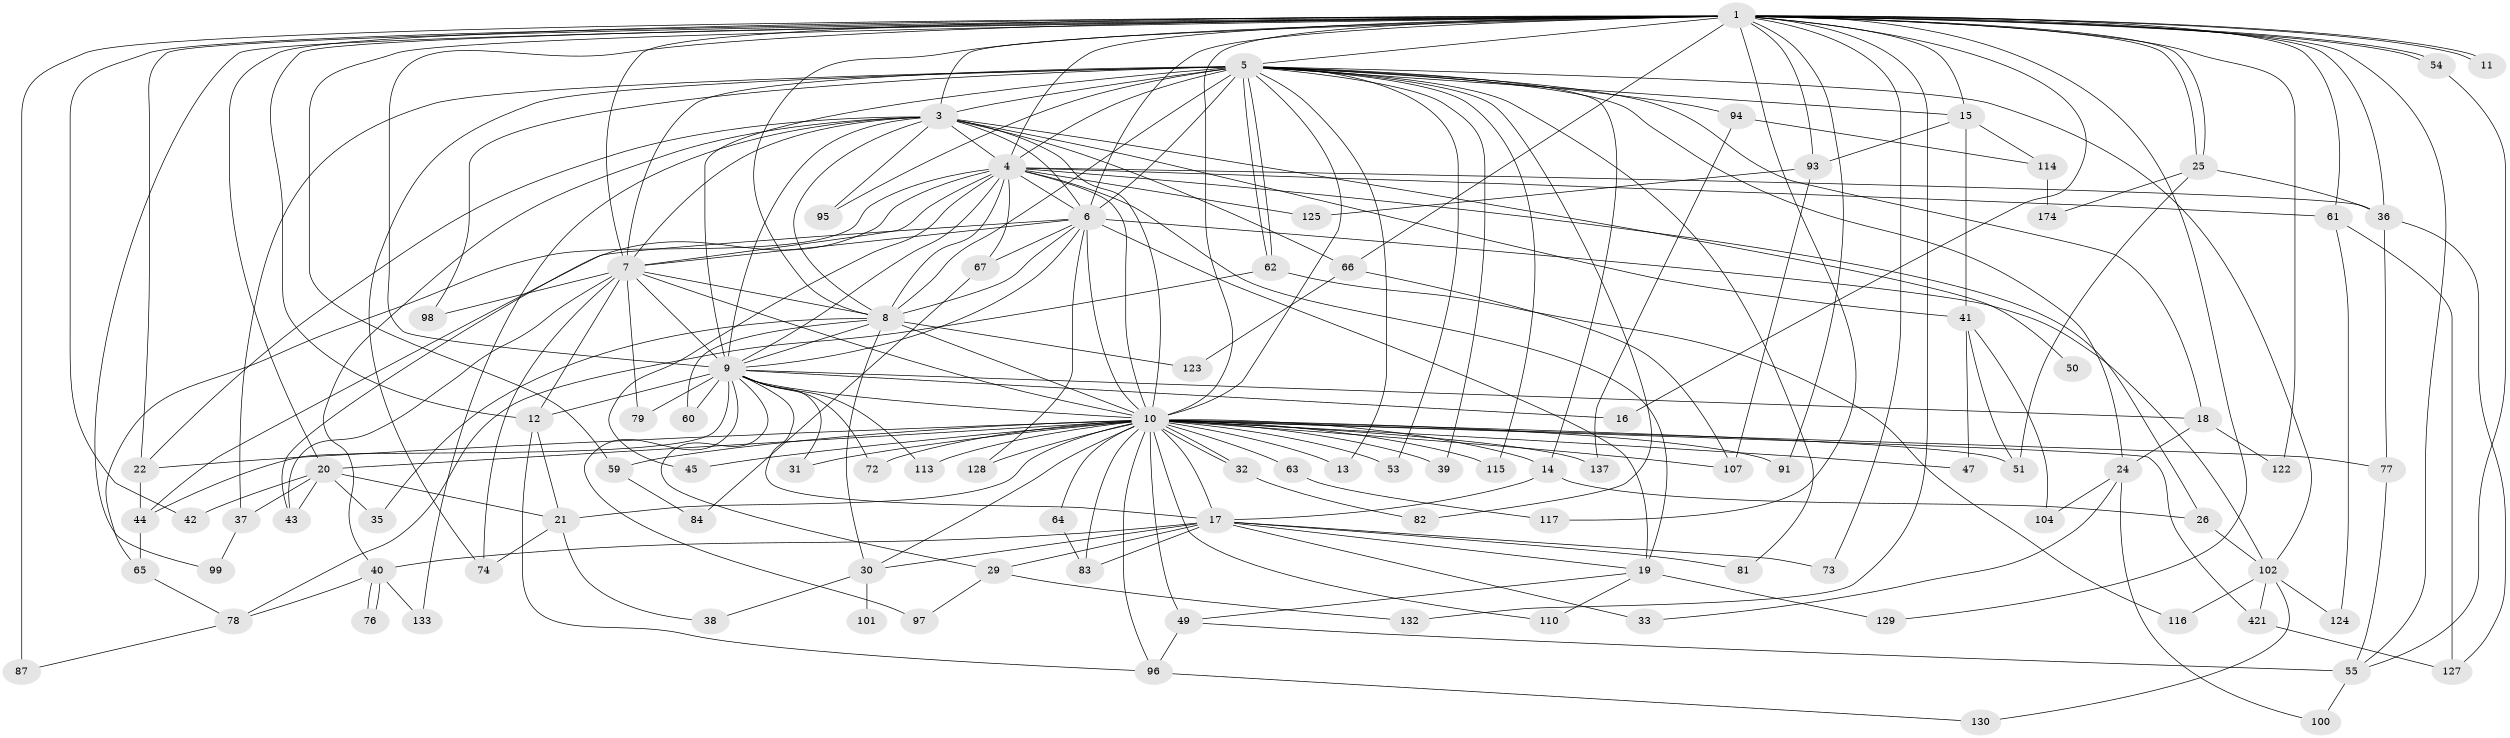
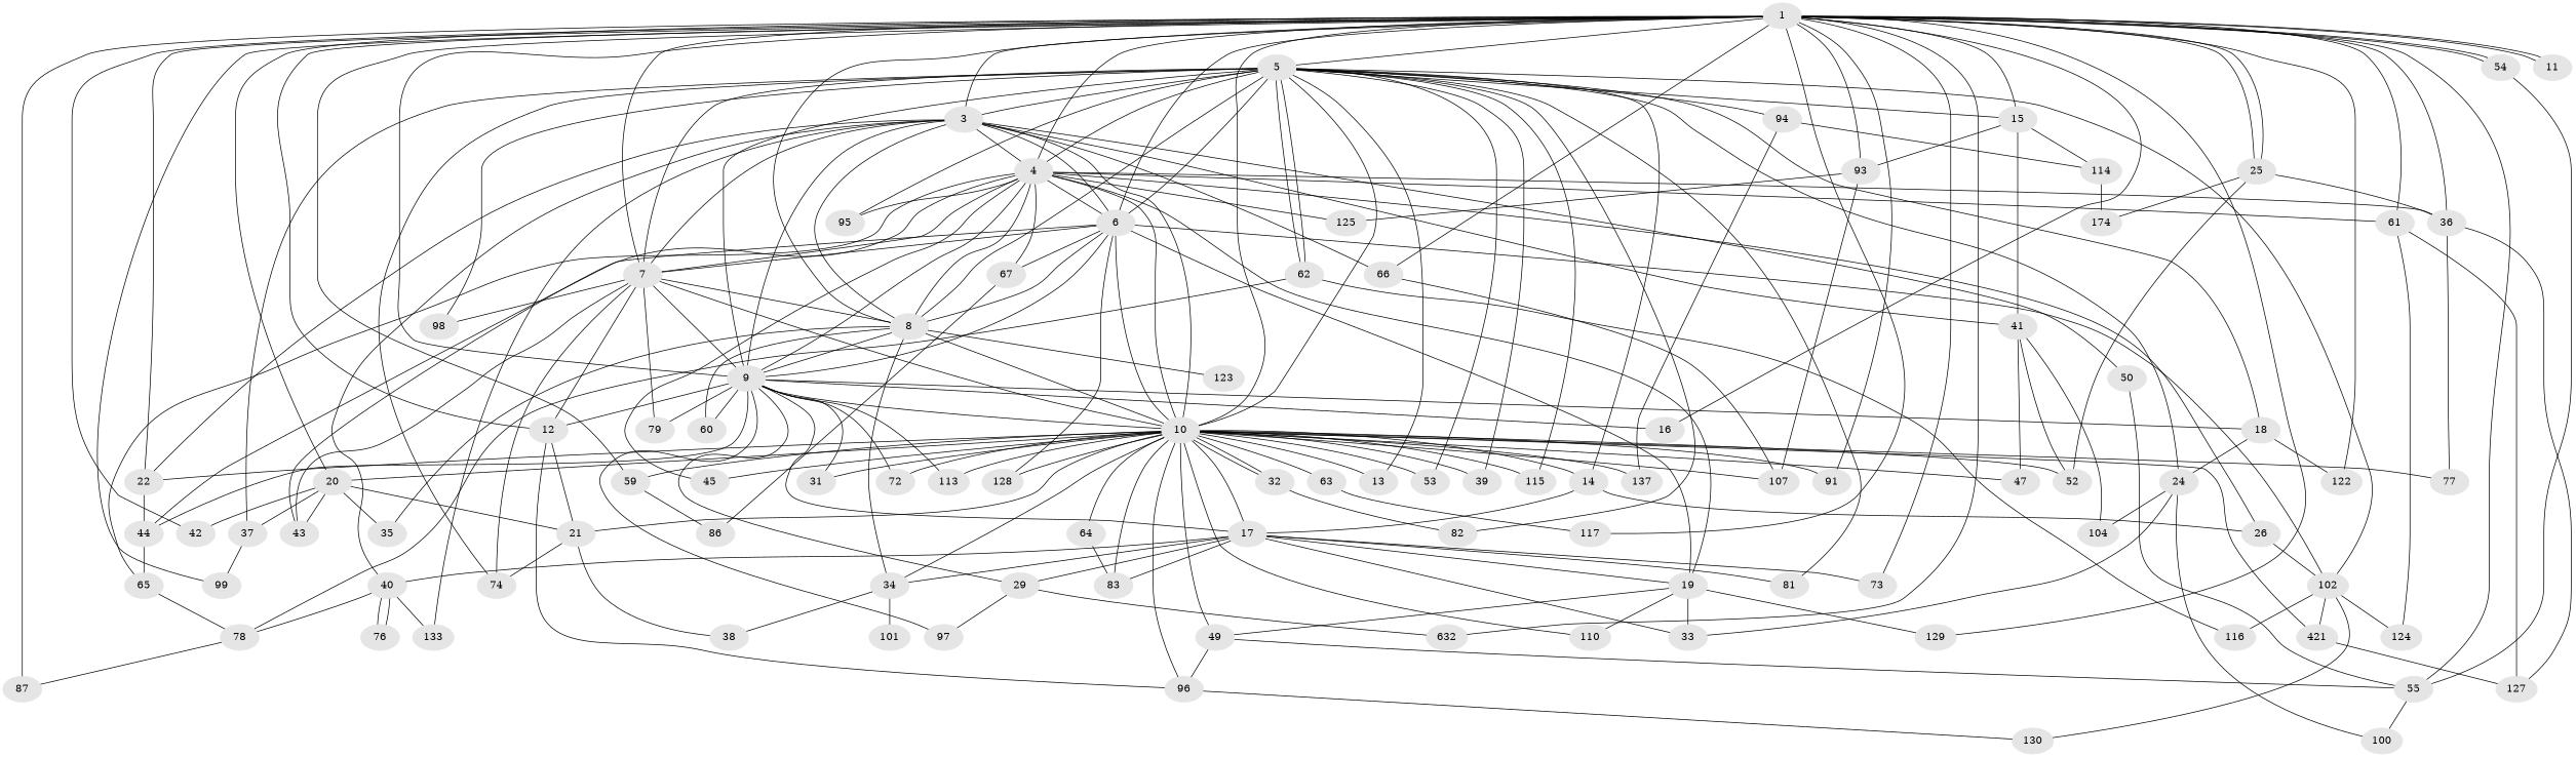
  graph {
    node [color=gray90 style=filled]
    1 [super="+136"]
    n2 [label=5 super="+5"]
    3 [super="+57"]
    4 [super="+81"]
    6 [super="+111"]
    7 [super="+39"]
    8 [super="+47"]
    9 [super="+108"]
    10 [super="+70"]
    11
    12 [super="+46"]
    15 [super="+30"]
    16
    20 [super="+90"]
    22 [super="+52"]
    25
    36 [super="+131"]
    42
    54
    55 [super="+75"]
    59
    61 [super="+103"]
    66
    73
    87
    91
    93
    99
    117
    122
    129
-   132
+   132 [label=632]
    13
    14
    18
    24
    37
    53
    62
    n40 [label=39]
    74 [super="+86"]
    82
    n43 [label=81]
    94 [super="+106"]
    95
    98
    102 [super="+112"]
    115
    40
    41 [super="+109"]
    50 [super="+88"]
    133
    19 [super="+27"]
    26
    43 [super="+68"]
    45
    65
    67
    125
    44 [super="+120"]
    128
    79
-   34 [super="+58" label=30]
+   34 [super="+58"]
    35
    60
    123
    17 [super="+28"]
    29
    31
    72
    97
    113
    21 [super="+89"]
    32
    n75 [label=47]
    49
-   51 [super="+118"]
+   51 [super="+118" label=52]
    63
    64
    77
    83
    96 [super="+105"]
    107 [super="+119"]
    110
    n85 [label=421]
    137
    114
    n88 [label=174]
    127
    100
-   84
+   84 [label=86]
    124
    33 [super="+80"]
    104
    78 [super="+126"]
    116
    130
    76
    101
    38
    1 -- n2 [weight=2]
    1 -- 3
    1 -- 4
    1 -- 6
    1 -- 7
    1 -- 8 [weight=2]
    1 -- 9
    1 -- 10
    1 -- 11
    1 -- 11
    1 -- 12
    1 -- 15 [weight=2]
    1 -- 16
    1 -- 20
    1 -- 22
    1 -- 25
    1 -- 25
    1 -- 36
    1 -- 42
    1 -- 54
    1 -- 54
    1 -- 55
    1 -- 59
    1 -- 61
    1 -- 66
    1 -- 73
    1 -- 87 [weight=2]
    1 -- 91
    1 -- 93
    1 -- 99
    1 -- 117
    1 -- 122
    1 -- 129
    1 -- 132
    n2 -- 3 [weight=2]
    n2 -- 4 [weight=2]
    n2 -- 6 [weight=2]
    n2 -- 7 [weight=2]
    n2 -- 8 [weight=2]
    n2 -- 9 [weight=2]
    n2 -- 10 [weight=2]
    n2 -- 15
    n2 -- 13
    n2 -- 14
    n2 -- 18
    n2 -- 24
    n2 -- 37
    n2 -- 53
    n2 -- 62
    n2 -- 62
    n2 -- n40
    n2 -- 74
    n2 -- 82
    n2 -- n43
    n2 -- 94 [weight=2]
    n2 -- 95
    n2 -- 98
    n2 -- 102
    n2 -- 115
    3 -- 4
    3 -- 6
    3 -- 7
    3 -- 8
    3 -- 9 [weight=2]
    3 -- 10
    3 -- 22
    3 -- 66
    3 -- 40
    3 -- 41
    3 -- 50
    3 -- 133
    4 -- 6
    4 -- 7
    4 -- 8
    4 -- 9
    4 -- 10 [weight=2]
    4 -- 36
    4 -- 61 [weight=2]
-   3 -- 95
+   4 -- 95
    4 -- 19
    4 -- 26
    4 -- 43
    4 -- 45
    4 -- 65
    4 -- 67
    4 -- 125
    6 -- 7
    6 -- 8
    6 -- 9
    6 -- 10 [weight=2]
    6 -- 102
    6 -- 19
    6 -- 67
    6 -- 44
    6 -- 128
    7 -- 8
    7 -- 9
    7 -- 10 [weight=2]
    7 -- 12
    7 -- 74
    7 -- 98
    7 -- 43
    7 -- 79
    8 -- 9
    8 -- 10
    8 -- 34
    8 -- 35
    8 -- 60
    8 -- 123
    9 -- 10
    9 -- 12 [weight=2]
    9 -- 16
    9 -- 18
    9 -- 44
    9 -- 79
    9 -- 60
    9 -- 17
    9 -- 29
    9 -- 31
    9 -- 72
    9 -- 97
    9 -- 113
    10 -- 20
    10 -- 22
    10 -- 59
    10 -- 91
    10 -- 13
    10 -- 14
    10 -- 53
    10 -- n40
    10 -- 115
    10 -- 45
    10 -- 128
    10 -- 34
    10 -- 17
    10 -- 31
    10 -- 72
    10 -- 113
    10 -- 21
    10 -- 32
    10 -- 32
    10 -- n75
    10 -- 49
    10 -- 51
    10 -- 63
    10 -- 64
    10 -- 77
    10 -- 83
    10 -- 96
    10 -- 107
    10 -- 110
    10 -- n85
    10 -- 137
    12 -- 21
    12 -- 96
    15 -- 93
    15 -- 41 [weight=2]
    15 -- 114
    20 -- 42
    20 -- 37
    20 -- 43
    20 -- 35
    20 -- 21
    22 -- 44
    25 -- 36
    25 -- 51
    25 -- n88
    36 -- 77
    36 -- 127
    54 -- 55
    55 -- 100
    59 -- 84
    61 -- 127
    61 -- 124
-   66 -- 123
    66 -- 107
    93 -- 125
    93 -- 107
    14 -- 26
    14 -- 17
    18 -- 122
    18 -- 24
    24 -- 100
    24 -- 33
    24 -- 104
    37 -- 99
    62 -- 78
    62 -- 116
    94 -- 137
    94 -- 114
    102 -- n85
    102 -- 124
    102 -- 116
    102 -- 130
    40 -- 133
    40 -- 78
    40 -- 76
    40 -- 76
    41 -- n75
    41 -- 51
    41 -- 104
-   77 -- 55
+   50 -- 55
    19 -- 129
    19 -- 49
    19 -- 110
+   19 -- 33
    26 -- 102
    65 -- 78
    67 -- 84
    44 -- 65
    34 -- 101
    34 -- 38
    17 -- 73
    17 -- n43
    17 -- 40
    17 -- 19
    17 -- 34
    17 -- 29
    17 -- 83
    17 -- 33
    29 -- 132
    29 -- 97
    21 -- 74
    21 -- 38
    32 -- 82
    49 -- 55
    49 -- 96
    63 -- 117
    64 -- 83
    96 -- 130
    n85 -- 127
    114 -- n88
    78 -- 87
  }
